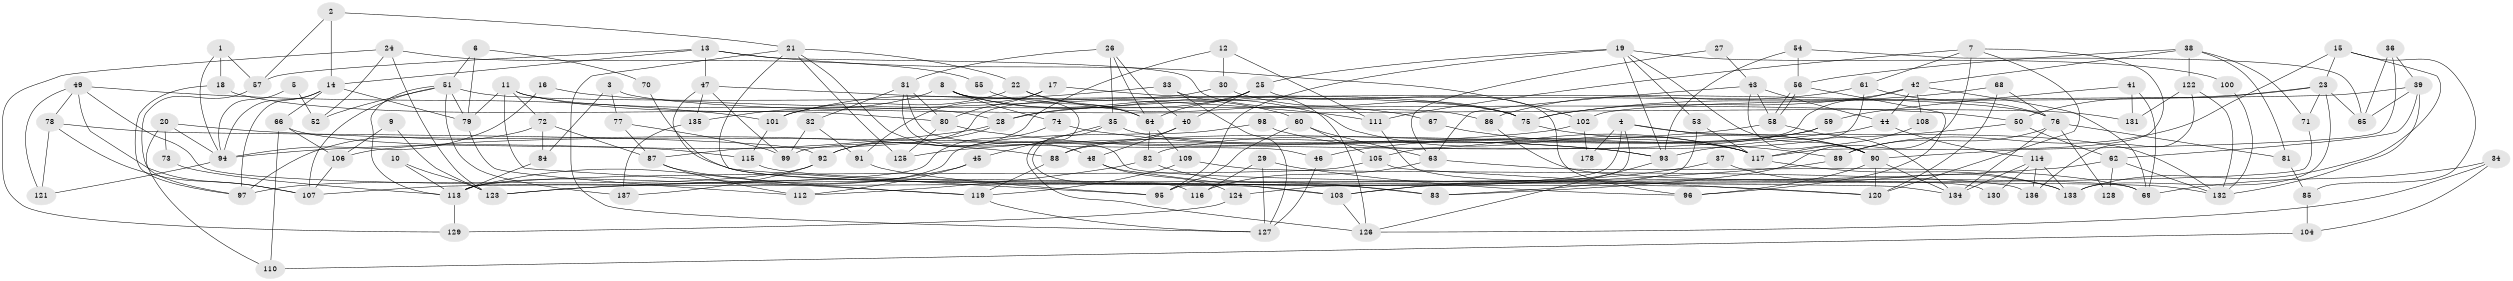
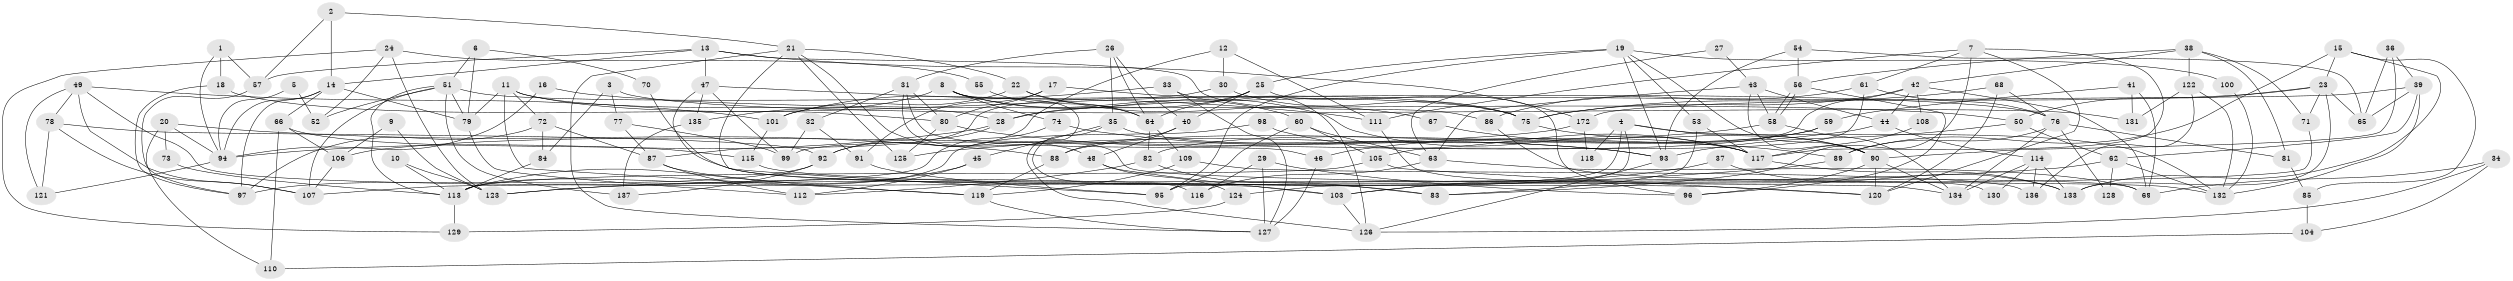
  graph {
    node [color=gray90 style=filled]
    1
    18
    57
    94
    97
    80
    121
    2
    14
    21
    79
    66
    95
    22
    48
    125
    127
    3
    77
    84
    131
    87
    99
    113
    4
    90
    103
-   118 [label=178]
+   118
    124
    132
    120
    96
    134
    126
    129
    5
    52
    6
    51
    70
    107
    76
    137
    83
    112
    115
    7
    61
    111
    117
    86
    105
    130
    133
    8
    60
    74
    135
    63
    93
    9
    106
    123
    10
    11
    28
    72
    75
    119
    92
    12
    30
    13
    47
-   102
+   102 [label=172]
    110
    15
    23
    85
    89
    50
    65
    71
    104
    16
    62
    17
    91
    19
    25
    53
    100
    64
    40
    20
    73
    88
    67
    101
    82
    109
    24
    55
    26
    31
    35
    32
    46
    116
    45
    27
    43
    44
    58
    69
    29
    33
    34
    36
    39
    37
    38
    42
    56
    81
    122
    108
    136
    128
    41
    59
    114
    49
    78
    54
    68
    98
    1 -- 18
    1 -- 57
    1 -- 94
    18 -- 97
    18 -- 80
    57 -- 97
    94 -- 121
    80 -- 125
    80 -- 93
    2 -- 57
    2 -- 14
    2 -- 21
    14 -- 94
    14 -- 97
    14 -- 79
    14 -- 66
    21 -- 95
    21 -- 22
    21 -- 48
    21 -- 125
    21 -- 127
    79 -- 112
    66 -- 115
    66 -- 106
    66 -- 110
    22 -- 64
    22 -- 67
    22 -- 101
    48 -- 103
    48 -- 124
    3 -- 77
    3 -- 84
    3 -- 131
    77 -- 87
    77 -- 99
    84 -- 113
    87 -- 112
    87 -- 119
    113 -- 129
    4 -- 90
    4 -- 103
    4 -- 118
    4 -- 124
    4 -- 132
    90 -- 120
    90 -- 96
    90 -- 134
    103 -- 126
    124 -- 129
    5 -- 94
    5 -- 52
    6 -- 79
    6 -- 51
    6 -- 70
    51 -- 79
    51 -- 113
    51 -- 52
    51 -- 107
    51 -- 76
    51 -- 137
    70 -- 83
    76 -- 134
    76 -- 89
    76 -- 81
    76 -- 128
    115 -- 120
    7 -- 120
    7 -- 83
    7 -- 61
    7 -- 111
    7 -- 117
    61 -- 76
    61 -- 86
    61 -- 105
    111 -- 130
    117 -- 133
    86 -- 132
    105 -- 113
    105 -- 120
    8 -- 126
    8 -- 117
    8 -- 60
    8 -- 74
    8 -- 135
    60 -- 95
    60 -- 105
    60 -- 63
    74 -- 107
    74 -- 93
    135 -- 137
    63 -- 116
    63 -- 69
    93 -- 126
    9 -- 106
    9 -- 123
    106 -- 107
    10 -- 113
    10 -- 123
    11 -- 79
    11 -- 28
    11 -- 72
    11 -- 75
    11 -- 119
    28 -- 94
    28 -- 92
    72 -- 97
    72 -- 84
    72 -- 87
    75 -- 90
    119 -- 127
    92 -- 97
    92 -- 137
    12 -- 111
    12 -- 92
    12 -- 30
    30 -- 87
    30 -- 75
    13 -- 57
    13 -- 14
    13 -- 86
    13 -- 47
    13 -- 102
    47 -- 99
    47 -- 103
    47 -- 111
    47 -- 135
    102 -- 118
    102 -- 106
    15 -- 133
    15 -- 23
    15 -- 85
    15 -- 89
    23 -- 133
    23 -- 28
    23 -- 50
    23 -- 65
    23 -- 71
    85 -- 104
    89 -- 123
    50 -- 93
    50 -- 62
    71 -- 95
    104 -- 110
    16 -- 94
    16 -- 50
    62 -- 132
    62 -- 123
    62 -- 128
    17 -- 80
    17 -- 75
    17 -- 91
    91 -- 95
    19 -- 95
    19 -- 90
    19 -- 93
    19 -- 25
    19 -- 53
    19 -- 100
    25 -- 96
    25 -- 28
    25 -- 64
    25 -- 40
    53 -- 83
    53 -- 117
    100 -- 132
    64 -- 82
    64 -- 109
    40 -- 48
    40 -- 88
    20 -- 94
    20 -- 110
    20 -- 73
    20 -- 88
    73 -- 113
    88 -- 119
    67 -- 89
    101 -- 115
    82 -- 83
    82 -- 112
    109 -- 119
    109 -- 136
    24 -- 129
    24 -- 52
    24 -- 123
    24 -- 55
    55 -- 64
    26 -- 64
    26 -- 40
    26 -- 31
    26 -- 35
    31 -- 80
    31 -- 134
    31 -- 32
    31 -- 46
    35 -- 117
    35 -- 116
    35 -- 45
    32 -- 99
    32 -- 91
    46 -- 127
    45 -- 113
    45 -- 112
    27 -- 63
    27 -- 43
    43 -- 90
    43 -- 63
    43 -- 44
    43 -- 58
    44 -- 46
    44 -- 114
    58 -- 125
    58 -- 134
    29 -- 127
    29 -- 96
    29 -- 116
    33 -- 127
    33 -- 126
    33 -- 101
    34 -- 126
    34 -- 104
    34 -- 69
    36 -- 90
    36 -- 65
    36 -- 39
    39 -- 132
    39 -- 102
    39 -- 65
    39 -- 62
    37 -- 103
    37 -- 133
    38 -- 71
    38 -- 42
    38 -- 56
    38 -- 81
    38 -- 122
    42 -- 99
    42 -- 75
    42 -- 44
    42 -- 69
    42 -- 108
    56 -- 96
    56 -- 58
    56 -- 58
    81 -- 85
    122 -- 131
    122 -- 132
    122 -- 136
    108 -- 117
    41 -- 131
    41 -- 69
    41 -- 59
    59 -- 88
    59 -- 82
    114 -- 134
    114 -- 130
    114 -- 133
    114 -- 136
    49 -- 121
    49 -- 107
    49 -- 101
    49 -- 69
    49 -- 78
    78 -- 121
    78 -- 107
    78 -- 92
    54 -- 93
    54 -- 65
    54 -- 56
    68 -- 120
    68 -- 76
    68 -- 75
    98 -- 113
    98 -- 117
  }
